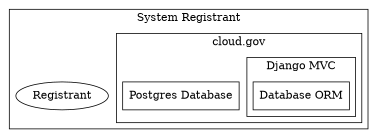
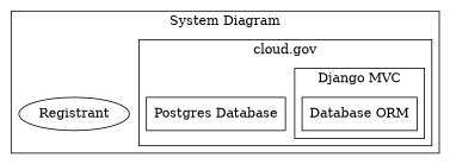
  digraph {
    node [shape=record]
    n1 [label="Database ORM"]
    n2 [label="Postgres Database"]
    n3 [label=Registrant shape=""]
    subgraph cluster_1 {
-     label="System Registrant"
+     label="System Diagram"
      n3
      subgraph cluster_2 {
        label="cloud.gov"
        n2
        subgraph cluster_3 {
          label="Django MVC"
          n1
        }
      }
    }
  }
